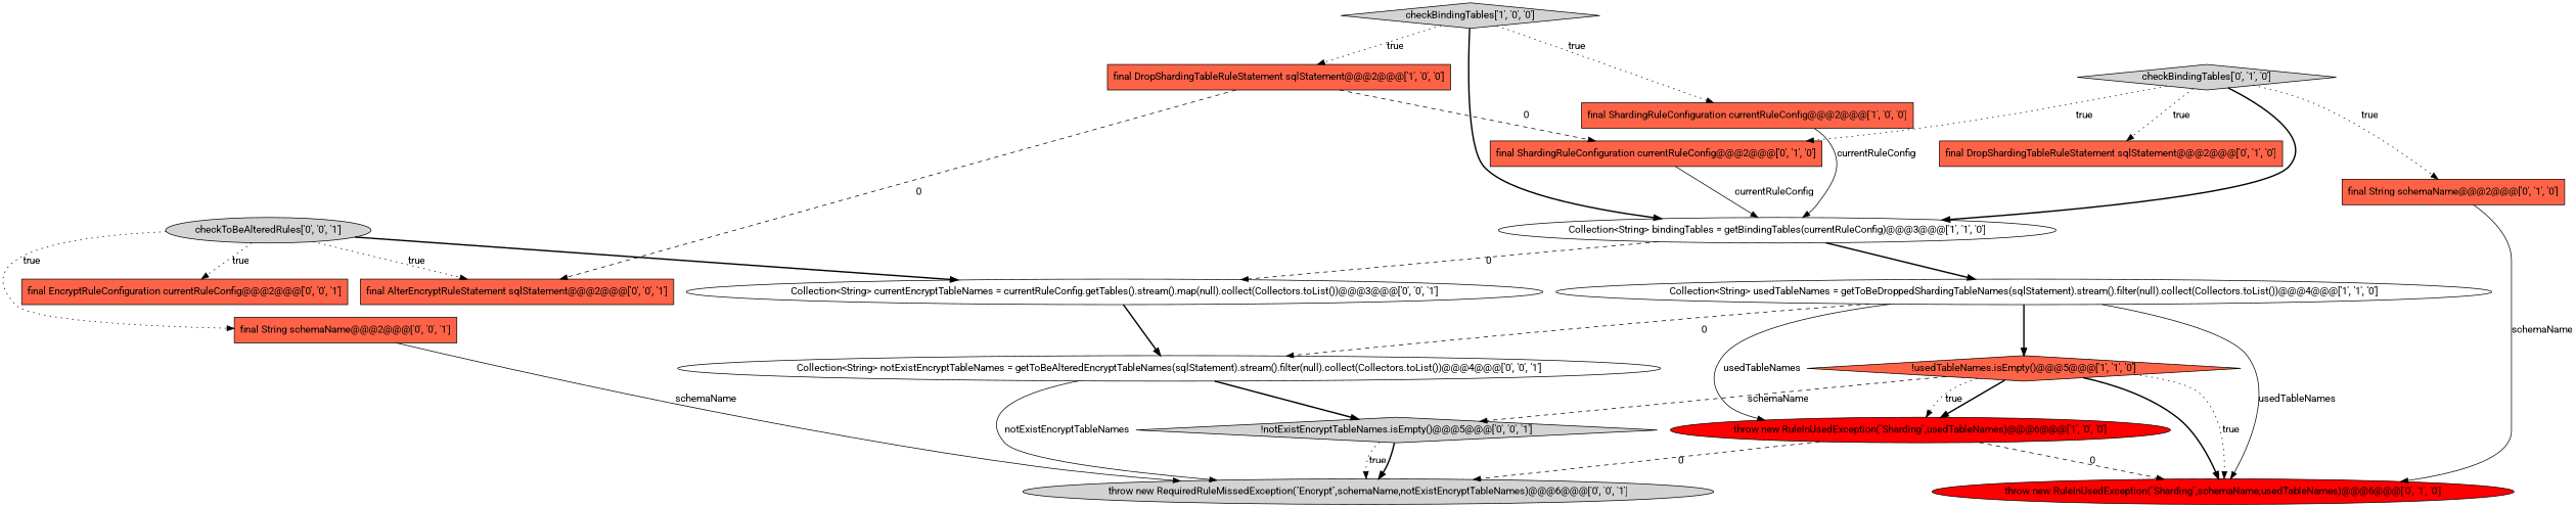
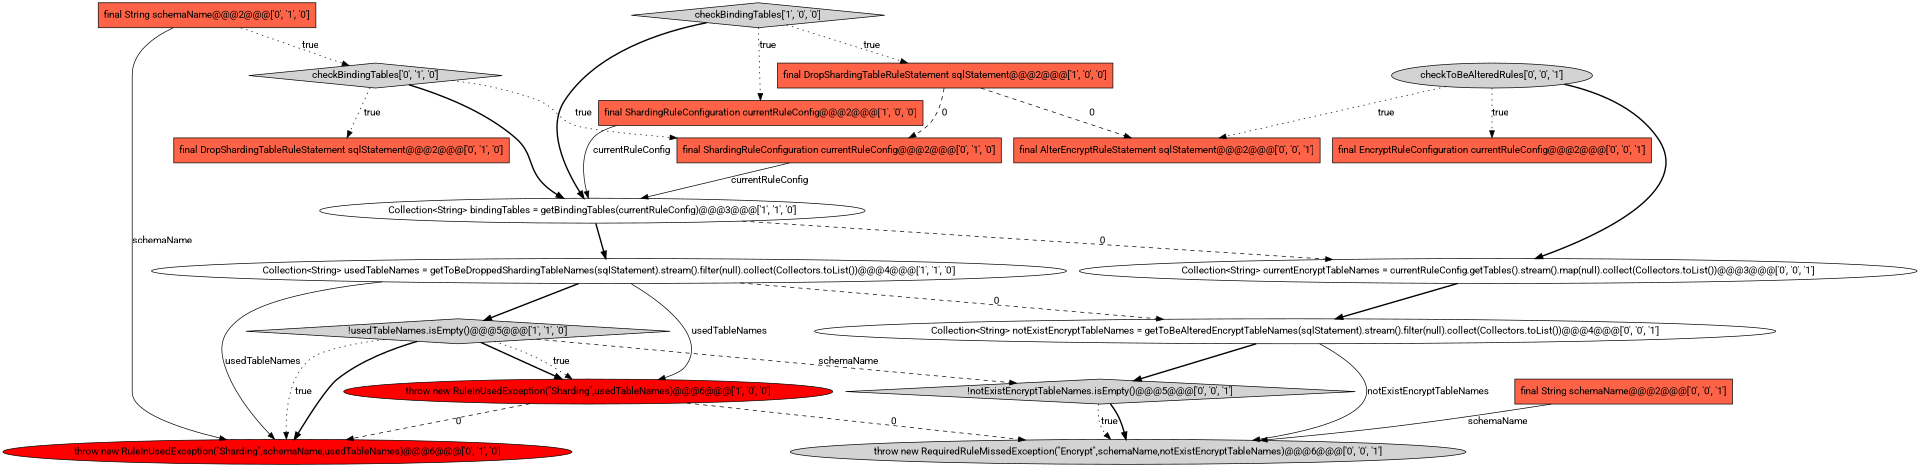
  digraph {
    fontname=Roboto
    node [fillcolor=tomato fontname=Roboto shape=ellipse style=filled]
    edge [fontname=Roboto style=dotted]
    n1 [fillcolor=white label="Collection<String> notExistEncryptTableNames = getToBeAlteredEncryptTableNames(sqlStatement).stream().filter(null).collect(Collectors.toList())@@@4@@@['0', '0', '1']"]
    n2 [fillcolor=lightgray label="throw new RequiredRuleMissedException(\"Encrypt\",schemaName,notExistEncryptTableNames)@@@6@@@['0', '0', '1']"]
    n3 [fillcolor=lightgray label="!notExistEncryptTableNames.isEmpty()@@@5@@@['0', '0', '1']" shape=diamond]
    n4 [label="final String schemaName@@@2@@@['0', '0', '1']" shape=box]
    n5 [label="final DropShardingTableRuleStatement sqlStatement@@@2@@@['1', '0', '0']" shape=box]
    n6 [label="final AlterEncryptRuleStatement sqlStatement@@@2@@@['0', '0', '1']" shape=box]
    n7 [label="final ShardingRuleConfiguration currentRuleConfig@@@2@@@['0', '1', '0']" shape=box]
    n8 [fillcolor=white label="Collection<String> bindingTables = getBindingTables(currentRuleConfig)@@@3@@@['1', '1', '0']"]
    n9 [fillcolor=red label="throw new RuleInUsedException(\"Sharding\",usedTableNames)@@@6@@@['1', '0', '0']"]
    n10 [fillcolor=red label="throw new RuleInUsedException(\"Sharding\",schemaName,usedTableNames)@@@6@@@['0', '1', '0']"]
-   n11 [label="!usedTableNames.isEmpty()@@@5@@@['1', '1', '0']" shape=diamond]
+   n11 [fillcolor=lightgray label="!usedTableNames.isEmpty()@@@5@@@['1', '1', '0']" shape=diamond]
    n12 [fillcolor=white label="Collection<String> usedTableNames = getToBeDroppedShardingTableNames(sqlStatement).stream().filter(null).collect(Collectors.toList())@@@4@@@['1', '1', '0']"]
    n13 [label="final String schemaName@@@2@@@['0', '1', '0']" shape=box]
    n14 [label="final DropShardingTableRuleStatement sqlStatement@@@2@@@['0', '1', '0']" shape=box]
    n15 [fillcolor=lightgray label="checkBindingTables['0', '1', '0']" shape=diamond]
    n16 [fillcolor=white label="Collection<String> currentEncryptTableNames = currentRuleConfig.getTables().stream().map(null).collect(Collectors.toList())@@@3@@@['0', '0', '1']"]
    n17 [label="final EncryptRuleConfiguration currentRuleConfig@@@2@@@['0', '0', '1']" shape=box]
    n18 [fillcolor=lightgray label="checkToBeAlteredRules['0', '0', '1']"]
    n19 [label="final ShardingRuleConfiguration currentRuleConfig@@@2@@@['1', '0', '0']" shape=box]
    n20 [fillcolor=lightgray label="checkBindingTables['1', '0', '0']" shape=diamond]
    n1 -> n2 [label=notExistEncryptTableNames style=solid]
    n1 -> n3 [style=bold]
    n3 -> n2 [label=true]
    n3 -> n2 [style=bold]
    n4 -> n2 [label=schemaName style=solid]
    n5 -> n6 [label=0 style=dashed]
    n5 -> n7 [label=0 style=dashed]
    n7 -> n8 [label=currentRuleConfig style=solid]
    n8 -> n12 [style=bold]
    n8 -> n16 [label=0 style=dashed]
    n9 -> n2 [label=0 style=dashed]
    n9 -> n10 [label=0 style=dashed]
    n11 -> n3 [label=schemaName style=dashed]
    n11 -> n9 [style=bold]
    n11 -> n9 [label=true]
    n11 -> n10 [label=true]
    n11 -> n10 [style=bold]
    n12 -> n1 [label=0 style=dashed]
    n12 -> n9 [label=usedTableNames style=solid]
    n12 -> n10 [label=usedTableNames style=solid]
    n12 -> n11 [style=bold]
    n13 -> n10 [label=schemaName style=solid]
    n15 -> n7 [label=true]
    n15 -> n8 [style=bold]
-   n15 -> n13 [label=true]
+   n13 -> n15 [label=true]
    n15 -> n14 [label=true]
    n16 -> n1 [style=bold]
-   n18 -> n4 [label=true]
    n18 -> n6 [label=true]
    n18 -> n16 [style=bold]
    n18 -> n17 [label=true]
    n19 -> n8 [label=currentRuleConfig style=solid]
    n20 -> n5 [label=true]
    n20 -> n8 [style=bold]
    n20 -> n19 [label=true]
  }
